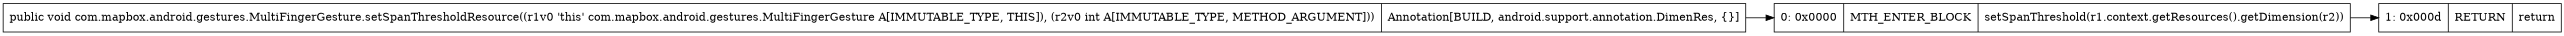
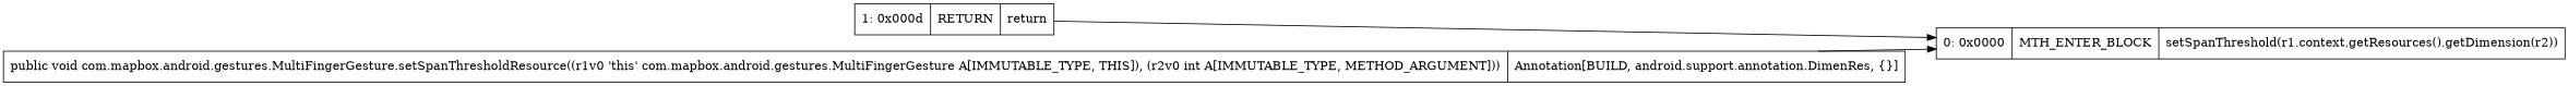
  digraph {
    rankdir=LR
    node [shape=record]
    n1 [label="{0\:\ 0x0000|MTH_ENTER_BLOCK\l|setSpanThreshold(r1.context.getResources().getDimension(r2))\l}"]
    n2 [label="{1\:\ 0x000d|RETURN\l|return\l}"]
    n3 [label="{public void com.mapbox.android.gestures.MultiFingerGesture.setSpanThresholdResource((r1v0 'this' com.mapbox.android.gestures.MultiFingerGesture A[IMMUTABLE_TYPE, THIS]), (r2v0 int A[IMMUTABLE_TYPE, METHOD_ARGUMENT]))  | Annotation[BUILD, android.support.annotation.DimenRes, \{\}]\l}"]
-   n1 -> n2
+   n2 -> n1
    n3 -> n1
  }
